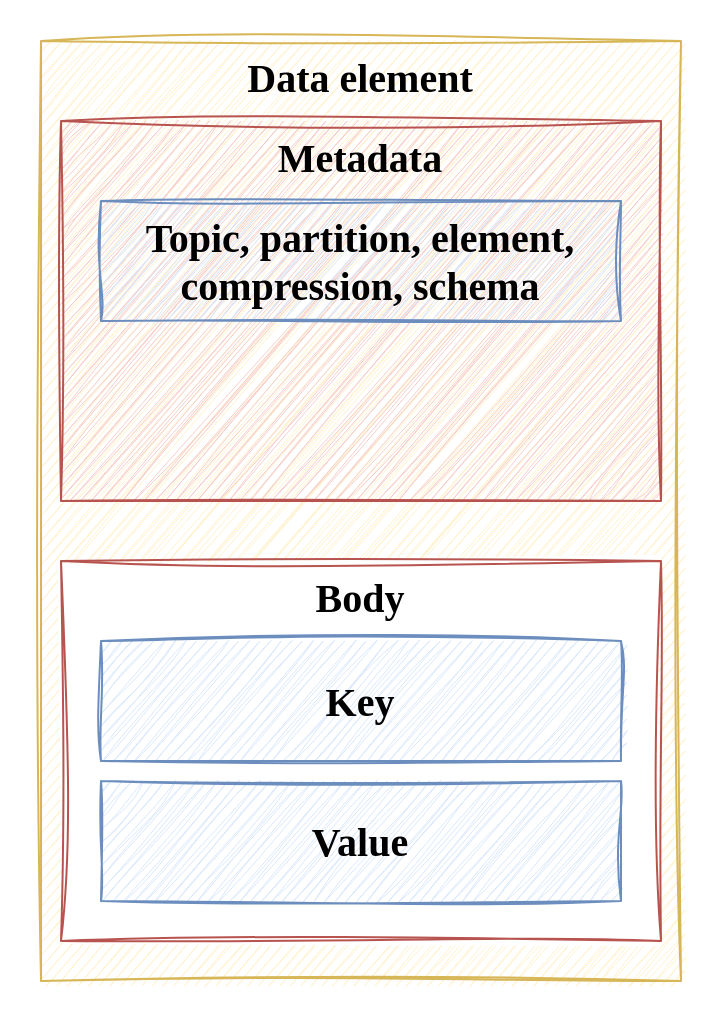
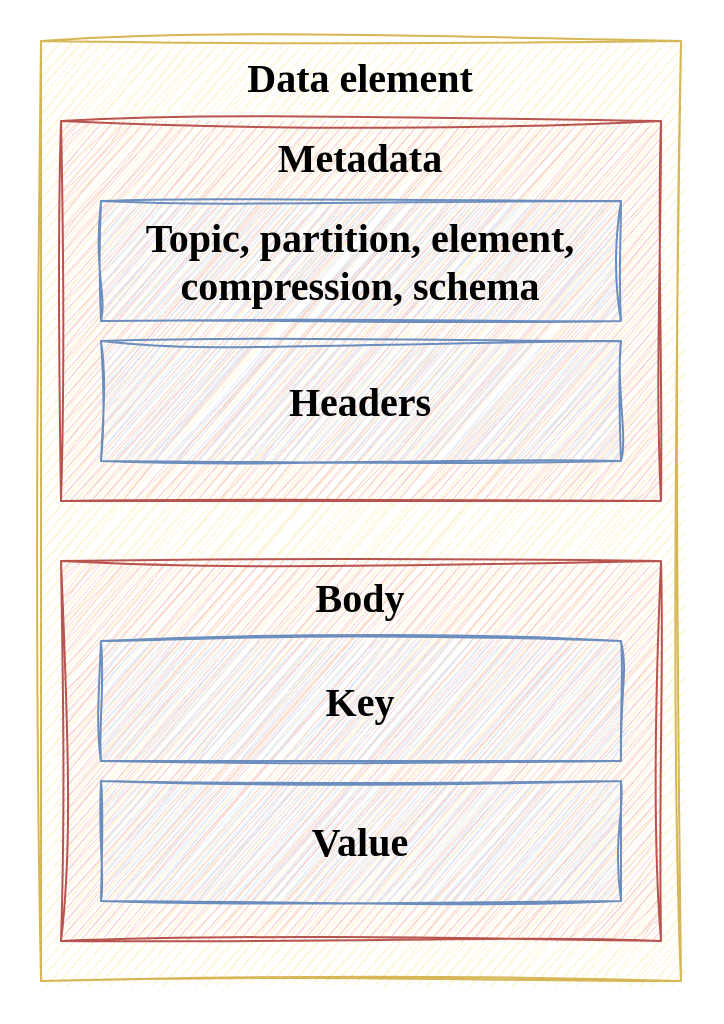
  <mxCell id="0" />
  <mxCell id="1" parent="0" />
  <mxCell id="2" value="&lt;b&gt;Data element&lt;/b&gt;" style="rounded=0;whiteSpace=wrap;html=1;sketch=1;hachureGap=4;jiggle=2;curveFitting=1;fontFamily=Architects Daughter;fontSource=https%3A%2F%2Ffonts.googleapis.com%2Fcss%3Ffamily%3DArchitects%2BDaughter;fontSize=20;fillColor=#fff2cc;strokeColor=#d6b656;verticalAlign=top;" vertex="1" parent="1"><mxGeometry x="20" y="20" width="320" height="470" as="geometry" /></mxCell>
- <mxCell id="3" value="&lt;b&gt;Body&lt;/b&gt;" style="rounded=0;whiteSpace=wrap;html=1;sketch=1;hachureGap=4;jiggle=2;curveFitting=1;fontFamily=Architects Daughter;fontSource=https%3A%2F%2Ffonts.googleapis.com%2Fcss%3Ffamily%3DArchitects%2BDaughter;fontSize=20;verticalAlign=top;fillColor=#ffffff;strokeColor=#b85450;" vertex="1" parent="1"><mxGeometry x="30" y="280" width="300" height="190" as="geometry" /></mxCell>
+ <mxCell id="3" value="&lt;b&gt;Body&lt;/b&gt;" style="rounded=0;whiteSpace=wrap;html=1;sketch=1;hachureGap=4;jiggle=2;curveFitting=1;fontFamily=Architects Daughter;fontSource=https%3A%2F%2Ffonts.googleapis.com%2Fcss%3Ffamily%3DArchitects%2BDaughter;fontSize=20;verticalAlign=top;fillColor=#f8cecc;strokeColor=#b85450;" vertex="1" parent="1"><mxGeometry x="30" y="280" width="300" height="190" as="geometry" /></mxCell>
  <mxCell id="4" value="&lt;b&gt;Metadata&lt;/b&gt;" style="rounded=0;whiteSpace=wrap;html=1;sketch=1;hachureGap=4;jiggle=2;curveFitting=1;fontFamily=Architects Daughter;fontSource=https%3A%2F%2Ffonts.googleapis.com%2Fcss%3Ffamily%3DArchitects%2BDaughter;fontSize=20;verticalAlign=top;fillColor=#f8cecc;strokeColor=#b85450;" vertex="1" parent="1"><mxGeometry x="30" y="60" width="300" height="190" as="geometry" /></mxCell>
  <mxCell id="5" value="&lt;b&gt;Topic, partition, element, compression, schema&lt;/b&gt;" style="rounded=0;whiteSpace=wrap;html=1;sketch=1;hachureGap=4;jiggle=2;curveFitting=1;fontFamily=Architects Daughter;fontSource=https%3A%2F%2Ffonts.googleapis.com%2Fcss%3Ffamily%3DArchitects%2BDaughter;fontSize=20;fillColor=#dae8fc;strokeColor=#6c8ebf;" vertex="1" parent="1"><mxGeometry x="50" y="100" width="260" height="60" as="geometry" /></mxCell>
+ <mxCell id="6" value="&lt;b&gt;Headers&lt;/b&gt;" style="rounded=0;whiteSpace=wrap;html=1;sketch=1;hachureGap=4;jiggle=2;curveFitting=1;fontFamily=Architects Daughter;fontSource=https%3A%2F%2Ffonts.googleapis.com%2Fcss%3Ffamily%3DArchitects%2BDaughter;fontSize=20;fillColor=#dae8fc;strokeColor=#6c8ebf;" vertex="1" parent="1"><mxGeometry x="50" y="170" width="260" height="60" as="geometry" /></mxCell>
  <mxCell id="7" value="&lt;b&gt;Key&lt;/b&gt;" style="rounded=0;whiteSpace=wrap;html=1;sketch=1;hachureGap=4;jiggle=2;curveFitting=1;fontFamily=Architects Daughter;fontSource=https%3A%2F%2Ffonts.googleapis.com%2Fcss%3Ffamily%3DArchitects%2BDaughter;fontSize=20;fillColor=#dae8fc;strokeColor=#6c8ebf;" vertex="1" parent="1"><mxGeometry x="50" y="320" width="260" height="60" as="geometry" /></mxCell>
  <mxCell id="8" value="&lt;b&gt;Value&lt;/b&gt;" style="rounded=0;whiteSpace=wrap;html=1;sketch=1;hachureGap=4;jiggle=2;curveFitting=1;fontFamily=Architects Daughter;fontSource=https%3A%2F%2Ffonts.googleapis.com%2Fcss%3Ffamily%3DArchitects%2BDaughter;fontSize=20;fillColor=#dae8fc;strokeColor=#6c8ebf;" vertex="1" parent="1"><mxGeometry x="50" y="390" width="260" height="60" as="geometry" /></mxCell>
